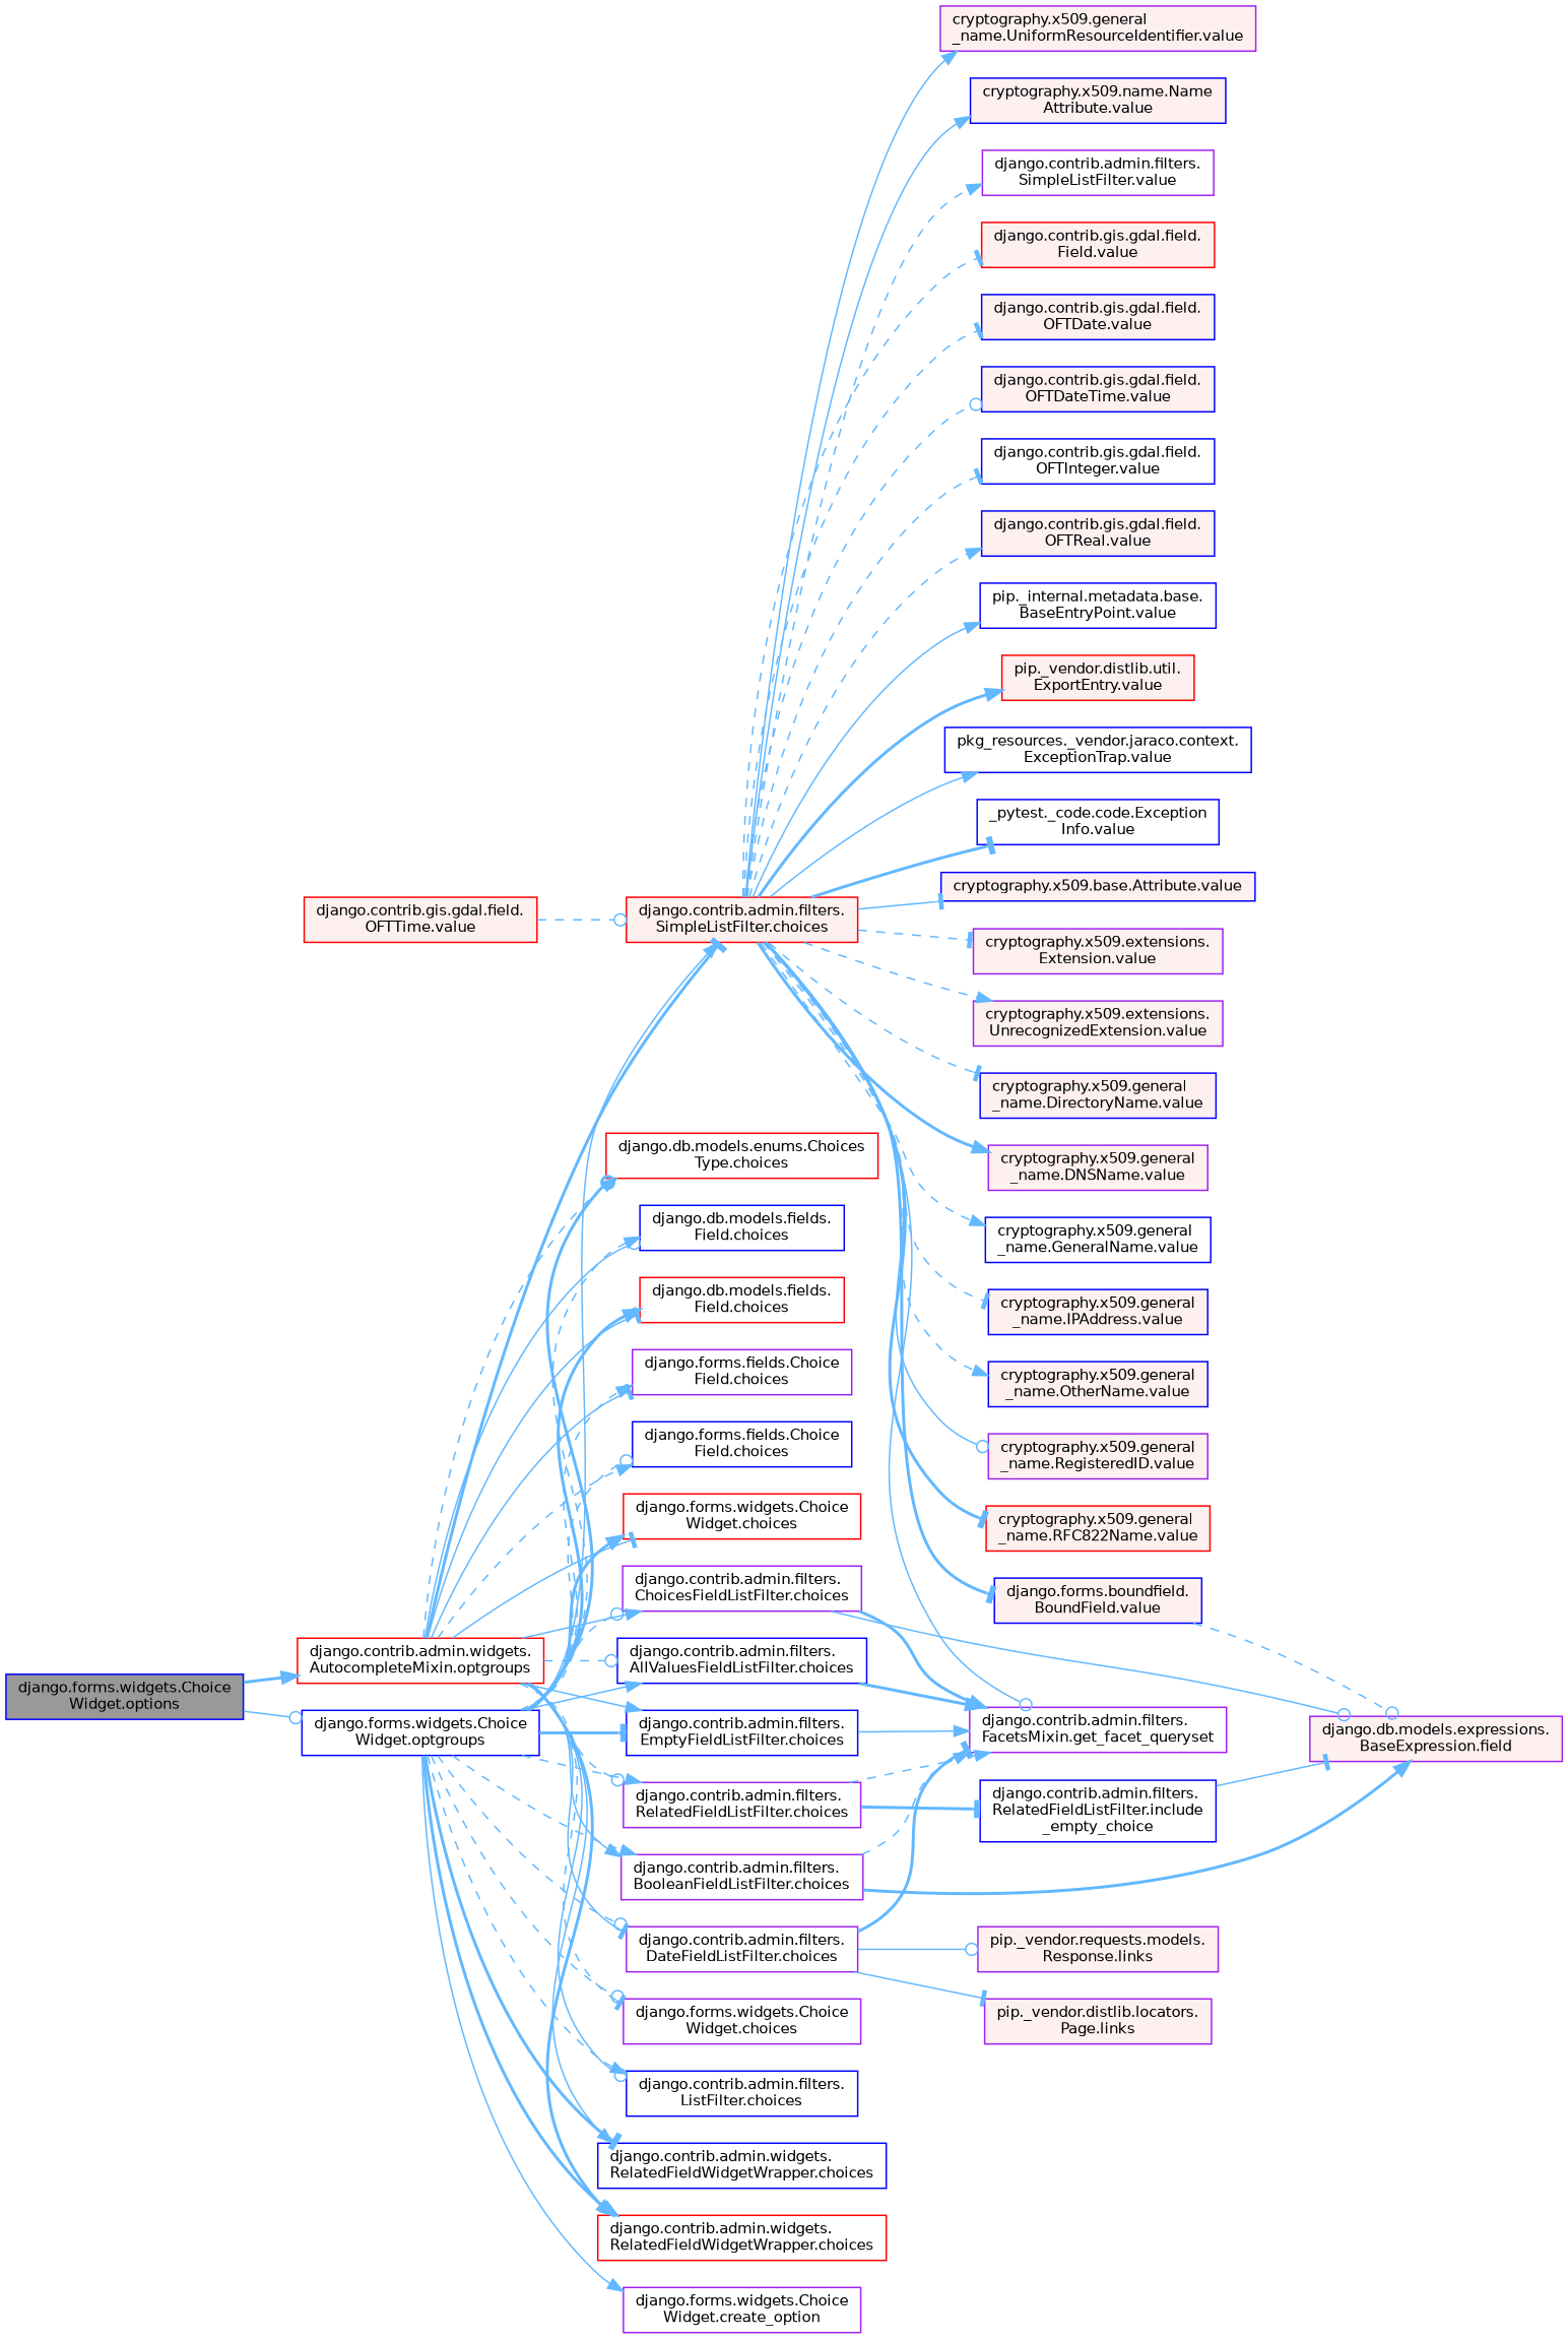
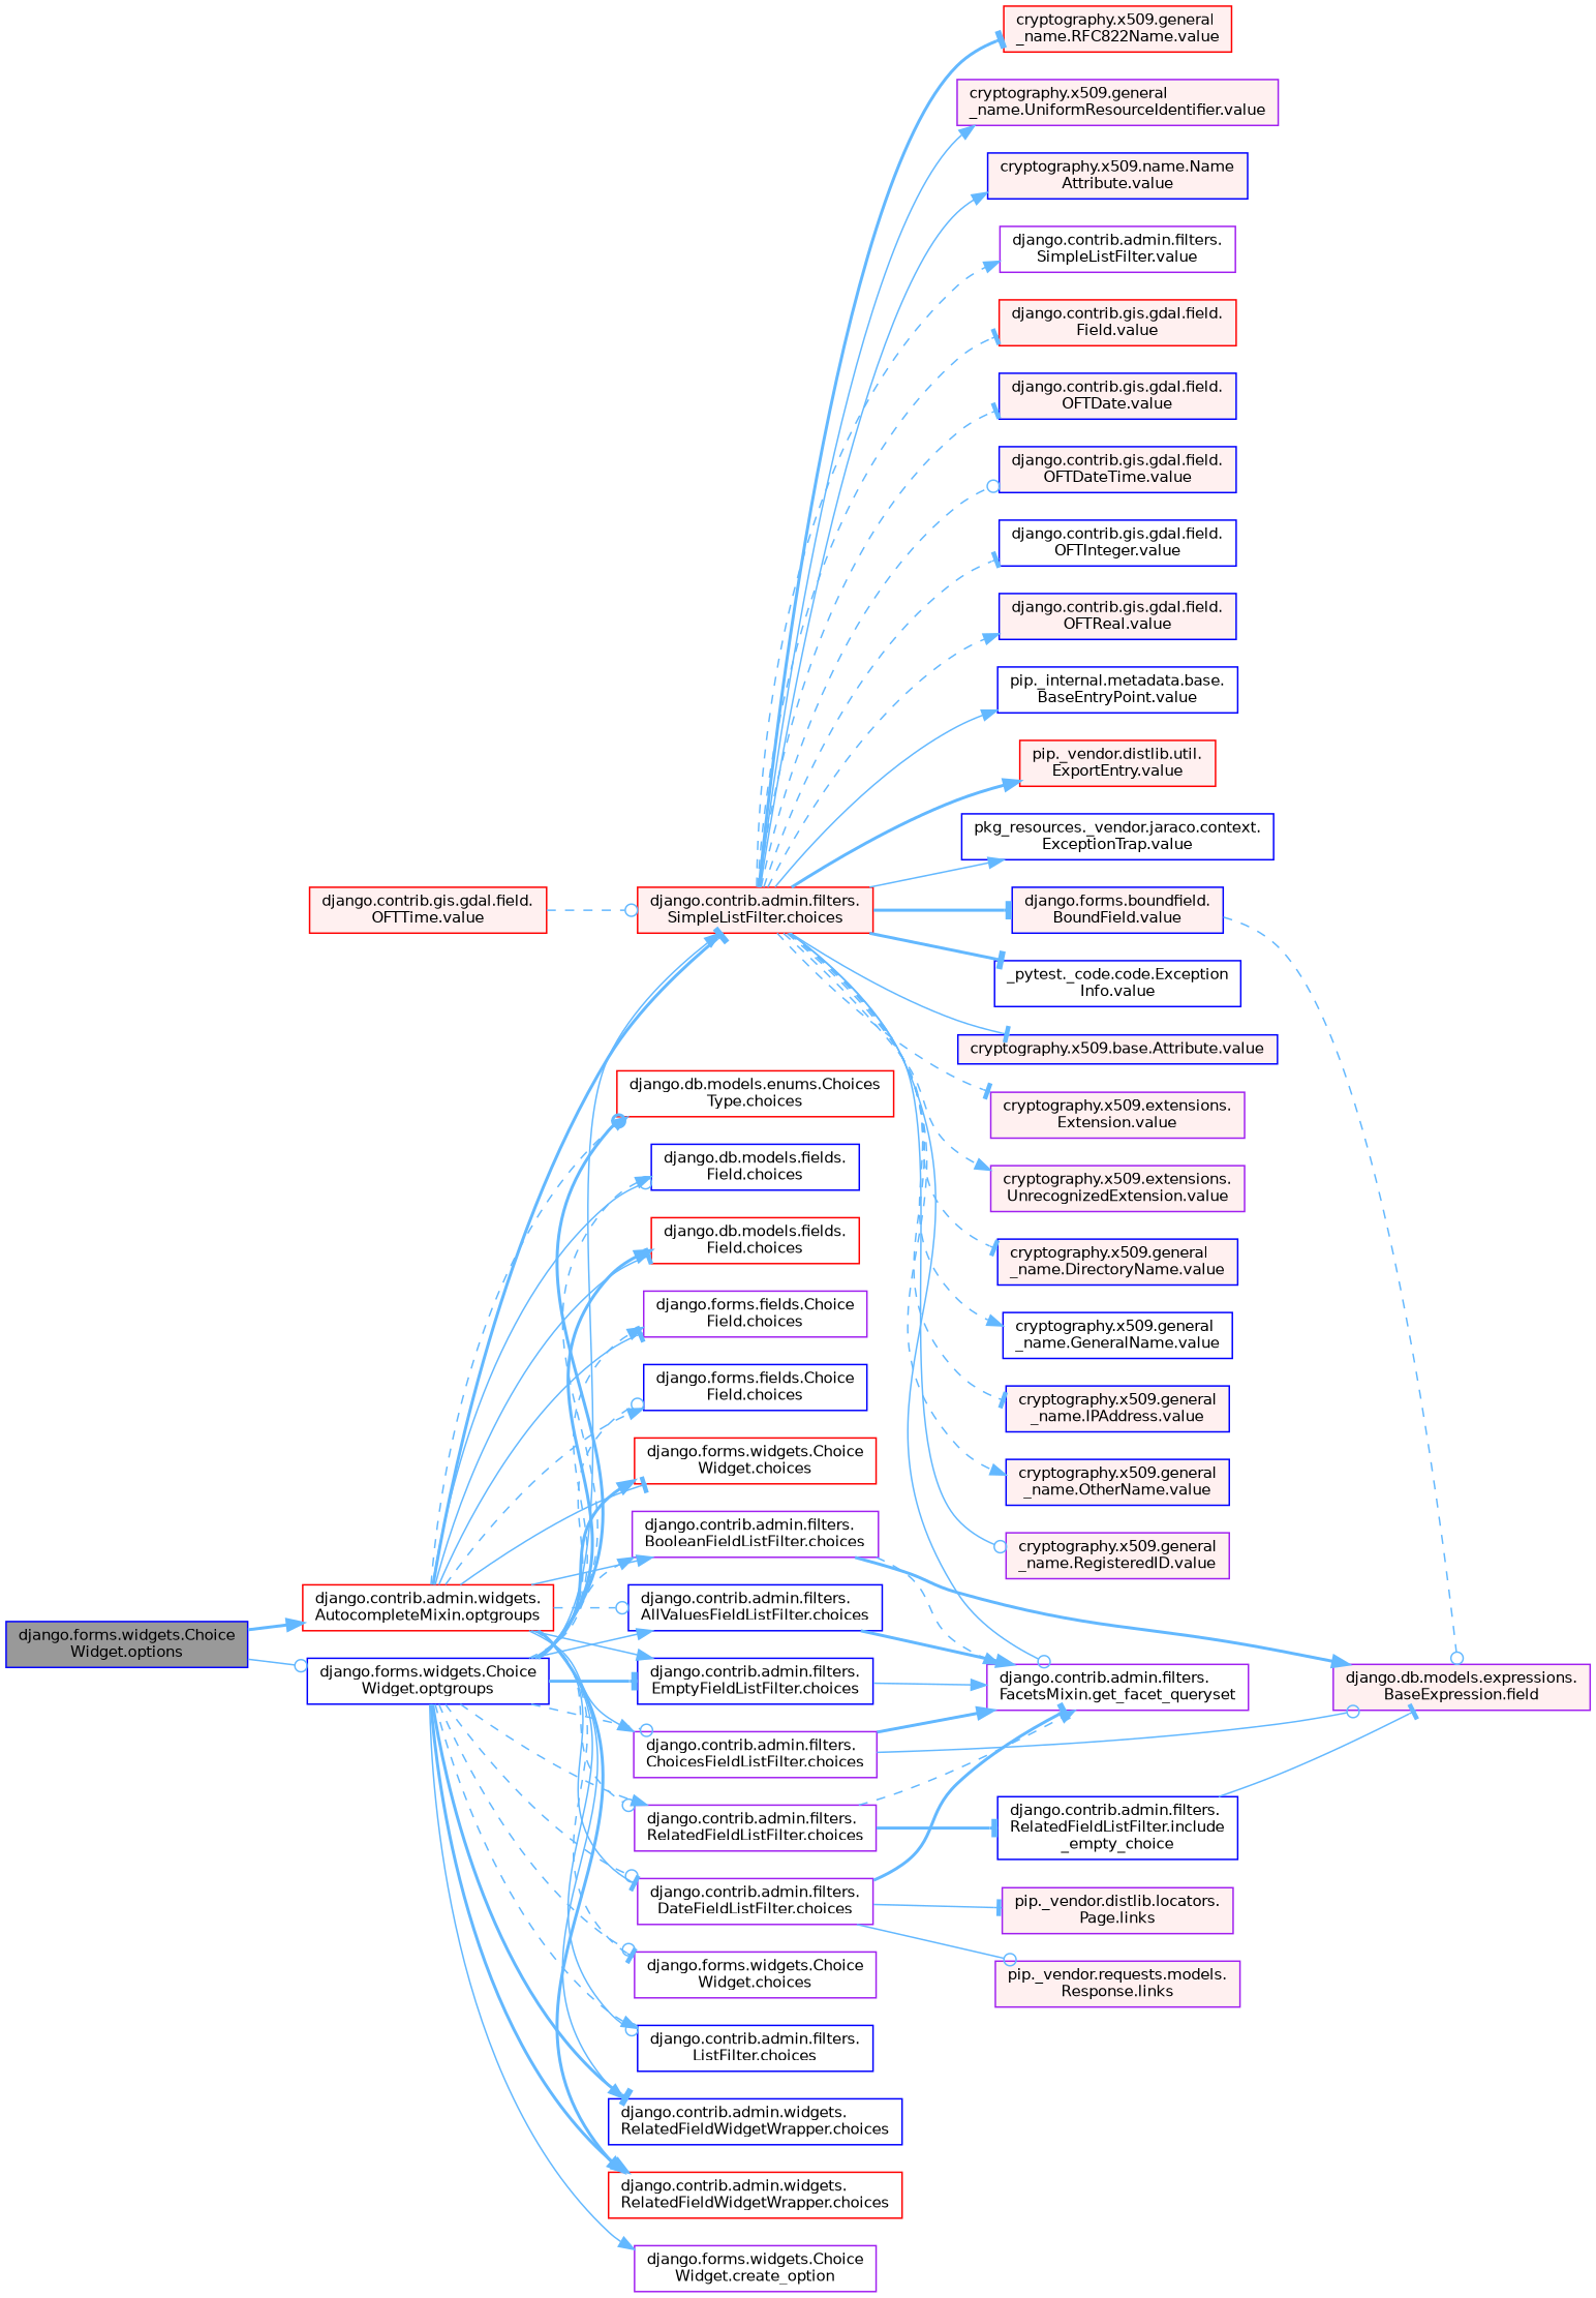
  digraph {
    rankdir=LR
    node [color=blue fillcolor=white fontname=Helvetica fontsize=10 shape=box style=filled]
    edge [arrowhead=normal color=steelblue1 fontname=Helvetica fontsize=10 labelfontname=Helvetica labelfontsize=10 style=dashed]
    n1 [fillcolor=grey60 fontcolor=black height=0.2 label="django.forms.widgets.Choice\lWidget.options" width=0.4]
    n2 [color=red height=0.2 label="django.contrib.admin.widgets.\lAutocompleteMixin.optgroups" width=0.4]
    n3 [height=0.2 label="django.forms.widgets.Choice\lWidget.optgroups" width=0.4]
    n4 [height=0.2 label="django.contrib.admin.filters.\lAllValuesFieldListFilter.choices" width=0.4]
    n5 [color=purple height=0.2 label="django.contrib.admin.filters.\lBooleanFieldListFilter.choices" width=0.4]
    n6 [color=purple height=0.2 label="django.contrib.admin.filters.\lChoicesFieldListFilter.choices" width=0.4]
    n7 [color=purple height=0.2 label="django.contrib.admin.filters.\lDateFieldListFilter.choices" width=0.4]
    n8 [height=0.2 label="django.contrib.admin.filters.\lEmptyFieldListFilter.choices" width=0.4]
    n9 [height=0.2 label="django.contrib.admin.filters.\lListFilter.choices" width=0.4]
    n10 [color=purple height=0.2 label="django.contrib.admin.filters.\lRelatedFieldListFilter.choices" width=0.4]
    n11 [color=red fillcolor="#FFF0F0" height=0.2 label="django.contrib.admin.filters.\lSimpleListFilter.choices" width=0.4]
    n12 [height=0.2 label="django.contrib.admin.widgets.\lRelatedFieldWidgetWrapper.choices" width=0.4]
    n13 [color=red height=0.2 label="django.contrib.admin.widgets.\lRelatedFieldWidgetWrapper.choices" width=0.4]
    n14 [color=red height=0.2 label="django.db.models.enums.Choices\lType.choices" width=0.4]
    n15 [height=0.2 label="django.db.models.fields.\lField.choices" width=0.4]
    n16 [color=red height=0.2 label="django.db.models.fields.\lField.choices" width=0.4]
    n17 [color=purple height=0.2 label="django.forms.fields.Choice\lField.choices" width=0.4]
    n18 [height=0.2 label="django.forms.fields.Choice\lField.choices" width=0.4]
    n19 [color=red height=0.2 label="django.forms.widgets.Choice\lWidget.choices" width=0.4]
    n20 [color=purple height=0.2 label="django.forms.widgets.Choice\lWidget.choices" width=0.4]
    n21 [color=purple height=0.2 label="django.forms.widgets.Choice\lWidget.create_option" width=0.4]
    n22 [color=purple height=0.2 label="django.contrib.admin.filters.\lFacetsMixin.get_facet_queryset" width=0.4]
    n23 [color=purple fillcolor="#FFF0F0" height=0.2 label="django.db.models.expressions.\lBaseExpression.field" width=0.4]
    n24 [color=purple fillcolor="#FFF0F0" height=0.2 label="pip._vendor.distlib.locators.\lPage.links" width=0.4]
    n25 [color=purple fillcolor="#FFF0F0" height=0.2 label="pip._vendor.requests.models.\lResponse.links" width=0.4]
    n26 [height=0.2 label="django.contrib.admin.filters.\lRelatedFieldListFilter.include\l_empty_choice" width=0.4]
    n27 [height=0.2 label="_pytest._code.code.Exception\lInfo.value" width=0.4]
    n28 [fillcolor="#FFF0F0" height=0.2 label="cryptography.x509.base.Attribute.value" width=0.4]
    n29 [color=purple fillcolor="#FFF0F0" height=0.2 label="cryptography.x509.extensions.\lExtension.value" width=0.4]
    n30 [color=purple fillcolor="#FFF0F0" height=0.2 label="cryptography.x509.extensions.\lUnrecognizedExtension.value" width=0.4]
    n31 [fillcolor="#FFF0F0" height=0.2 label="cryptography.x509.general\l_name.DirectoryName.value" width=0.4]
-   n32 [color=purple fillcolor="#FFF0F0" height=0.2 label="cryptography.x509.general\l_name.DNSName.value" width=0.4]
    n33 [height=0.2 label="cryptography.x509.general\l_name.GeneralName.value" width=0.4]
    n34 [fillcolor="#FFF0F0" height=0.2 label="cryptography.x509.general\l_name.IPAddress.value" width=0.4]
    n35 [fillcolor="#FFF0F0" height=0.2 label="cryptography.x509.general\l_name.OtherName.value" width=0.4]
    n36 [color=purple fillcolor="#FFF0F0" height=0.2 label="cryptography.x509.general\l_name.RegisteredID.value" width=0.4]
    n37 [color=red fillcolor="#FFF0F0" height=0.2 label="cryptography.x509.general\l_name.RFC822Name.value" width=0.4]
    n38 [color=purple fillcolor="#FFF0F0" height=0.2 label="cryptography.x509.general\l_name.UniformResourceIdentifier.value" width=0.4]
    n39 [fillcolor="#FFF0F0" height=0.2 label="cryptography.x509.name.Name\lAttribute.value" width=0.4]
    n40 [color=purple height=0.2 label="django.contrib.admin.filters.\lSimpleListFilter.value" width=0.4]
    n41 [color=red fillcolor="#FFF0F0" height=0.2 label="django.contrib.gis.gdal.field.\lField.value" width=0.4]
    n42 [fillcolor="#FFF0F0" height=0.2 label="django.contrib.gis.gdal.field.\lOFTDate.value" width=0.4]
    n43 [fillcolor="#FFF0F0" height=0.2 label="django.contrib.gis.gdal.field.\lOFTDateTime.value" width=0.4]
    n44 [height=0.2 label="django.contrib.gis.gdal.field.\lOFTInteger.value" width=0.4]
    n45 [fillcolor="#FFF0F0" height=0.2 label="django.contrib.gis.gdal.field.\lOFTReal.value" width=0.4]
    n46 [fillcolor="#FFF0F0" height=0.2 label="django.forms.boundfield.\lBoundField.value" width=0.4]
    n47 [height=0.2 label="pip._internal.metadata.base.\lBaseEntryPoint.value" width=0.4]
    n48 [color=red fillcolor="#FFF0F0" height=0.2 label="pip._vendor.distlib.util.\lExportEntry.value" width=0.4]
    n49 [height=0.2 label="pkg_resources._vendor.jaraco.context.\lExceptionTrap.value" width=0.4]
    n50 [color=red fillcolor="#FFF0F0" height=0.2 label="django.contrib.gis.gdal.field.\lOFTTime.value" width=0.4]
    n1 -> n2 [style=bold]
    n1 -> n3 [arrowhead=odot style=solid]
    n2 -> n4 [arrowhead=odot]
    n2 -> n5 [style=solid]
    n2 -> n6 [style=solid]
    n2 -> n7 [arrowhead=tee style=solid]
    n2 -> n8 [style=solid]
    n2 -> n9 [arrowhead=odot style=solid]
    n2 -> n10 [arrowhead=odot]
    n2 -> n11 [arrowhead=tee style=bold]
    n2 -> n12 [style=solid]
    n2 -> n13 [style=bold]
    n2 -> n14
    n2 -> n15 [arrowhead=odot style=solid]
    n2 -> n16 [arrowhead=tee style=solid]
    n2 -> n17 [arrowhead=tee style=solid]
    n2 -> n18
    n2 -> n19 [arrowhead=tee style=solid]
    n2 -> n20 [arrowhead=tee]
    n3 -> n4 [style=solid]
    n3 -> n5
    n3 -> n6 [arrowhead=odot]
    n3 -> n7 [arrowhead=odot]
    n3 -> n8 [arrowhead=tee style=bold]
    n3 -> n9
    n3 -> n10
    n3 -> n11 [style=solid]
    n3 -> n12 [arrowhead=tee style=bold]
    n3 -> n13 [style=bold]
    n3 -> n14 [arrowhead=odot style=bold]
    n3 -> n15
    n3 -> n16 [style=bold]
    n3 -> n17
    n3 -> n18 [arrowhead=odot]
    n3 -> n19 [style=bold]
    n3 -> n20 [arrowhead=odot]
    n3 -> n21 [style=solid]
    n4 -> n22 [style=bold]
    n5 -> n22
    n5 -> n23 [style=bold]
    n6 -> n22 [style=bold]
    n6 -> n23 [arrowhead=odot style=solid]
    n7 -> n22 [arrowhead=tee style=bold]
    n7 -> n24 [arrowhead=tee style=solid]
    n7 -> n25 [arrowhead=odot style=solid]
    n8 -> n22 [style=solid]
    n10 -> n22
    n10 -> n26 [arrowhead=tee style=bold]
    n11 -> n22 [arrowhead=odot style=solid]
    n11 -> n27 [arrowhead=tee style=bold]
    n11 -> n28 [arrowhead=tee style=solid]
    n11 -> n29 [arrowhead=tee]
    n11 -> n30
    n11 -> n31 [arrowhead=tee]
-   n11 -> n32 [style=bold]
    n11 -> n33
    n11 -> n34 [arrowhead=tee]
    n11 -> n35
    n11 -> n36 [arrowhead=odot style=solid]
    n11 -> n37 [arrowhead=tee style=bold]
    n11 -> n38 [style=solid]
    n11 -> n39 [style=solid]
    n11 -> n40
    n11 -> n41 [arrowhead=tee]
    n11 -> n42 [arrowhead=tee]
    n11 -> n43 [arrowhead=odot]
    n11 -> n44 [arrowhead=tee]
    n11 -> n45
    n11 -> n46 [arrowhead=tee style=bold]
    n11 -> n47 [style=solid]
    n11 -> n48 [style=bold]
    n11 -> n49 [style=solid]
    n26 -> n23 [arrowhead=tee style=solid]
    n46 -> n23 [arrowhead=odot]
    n50 -> n11 [arrowhead=odot]
  }
